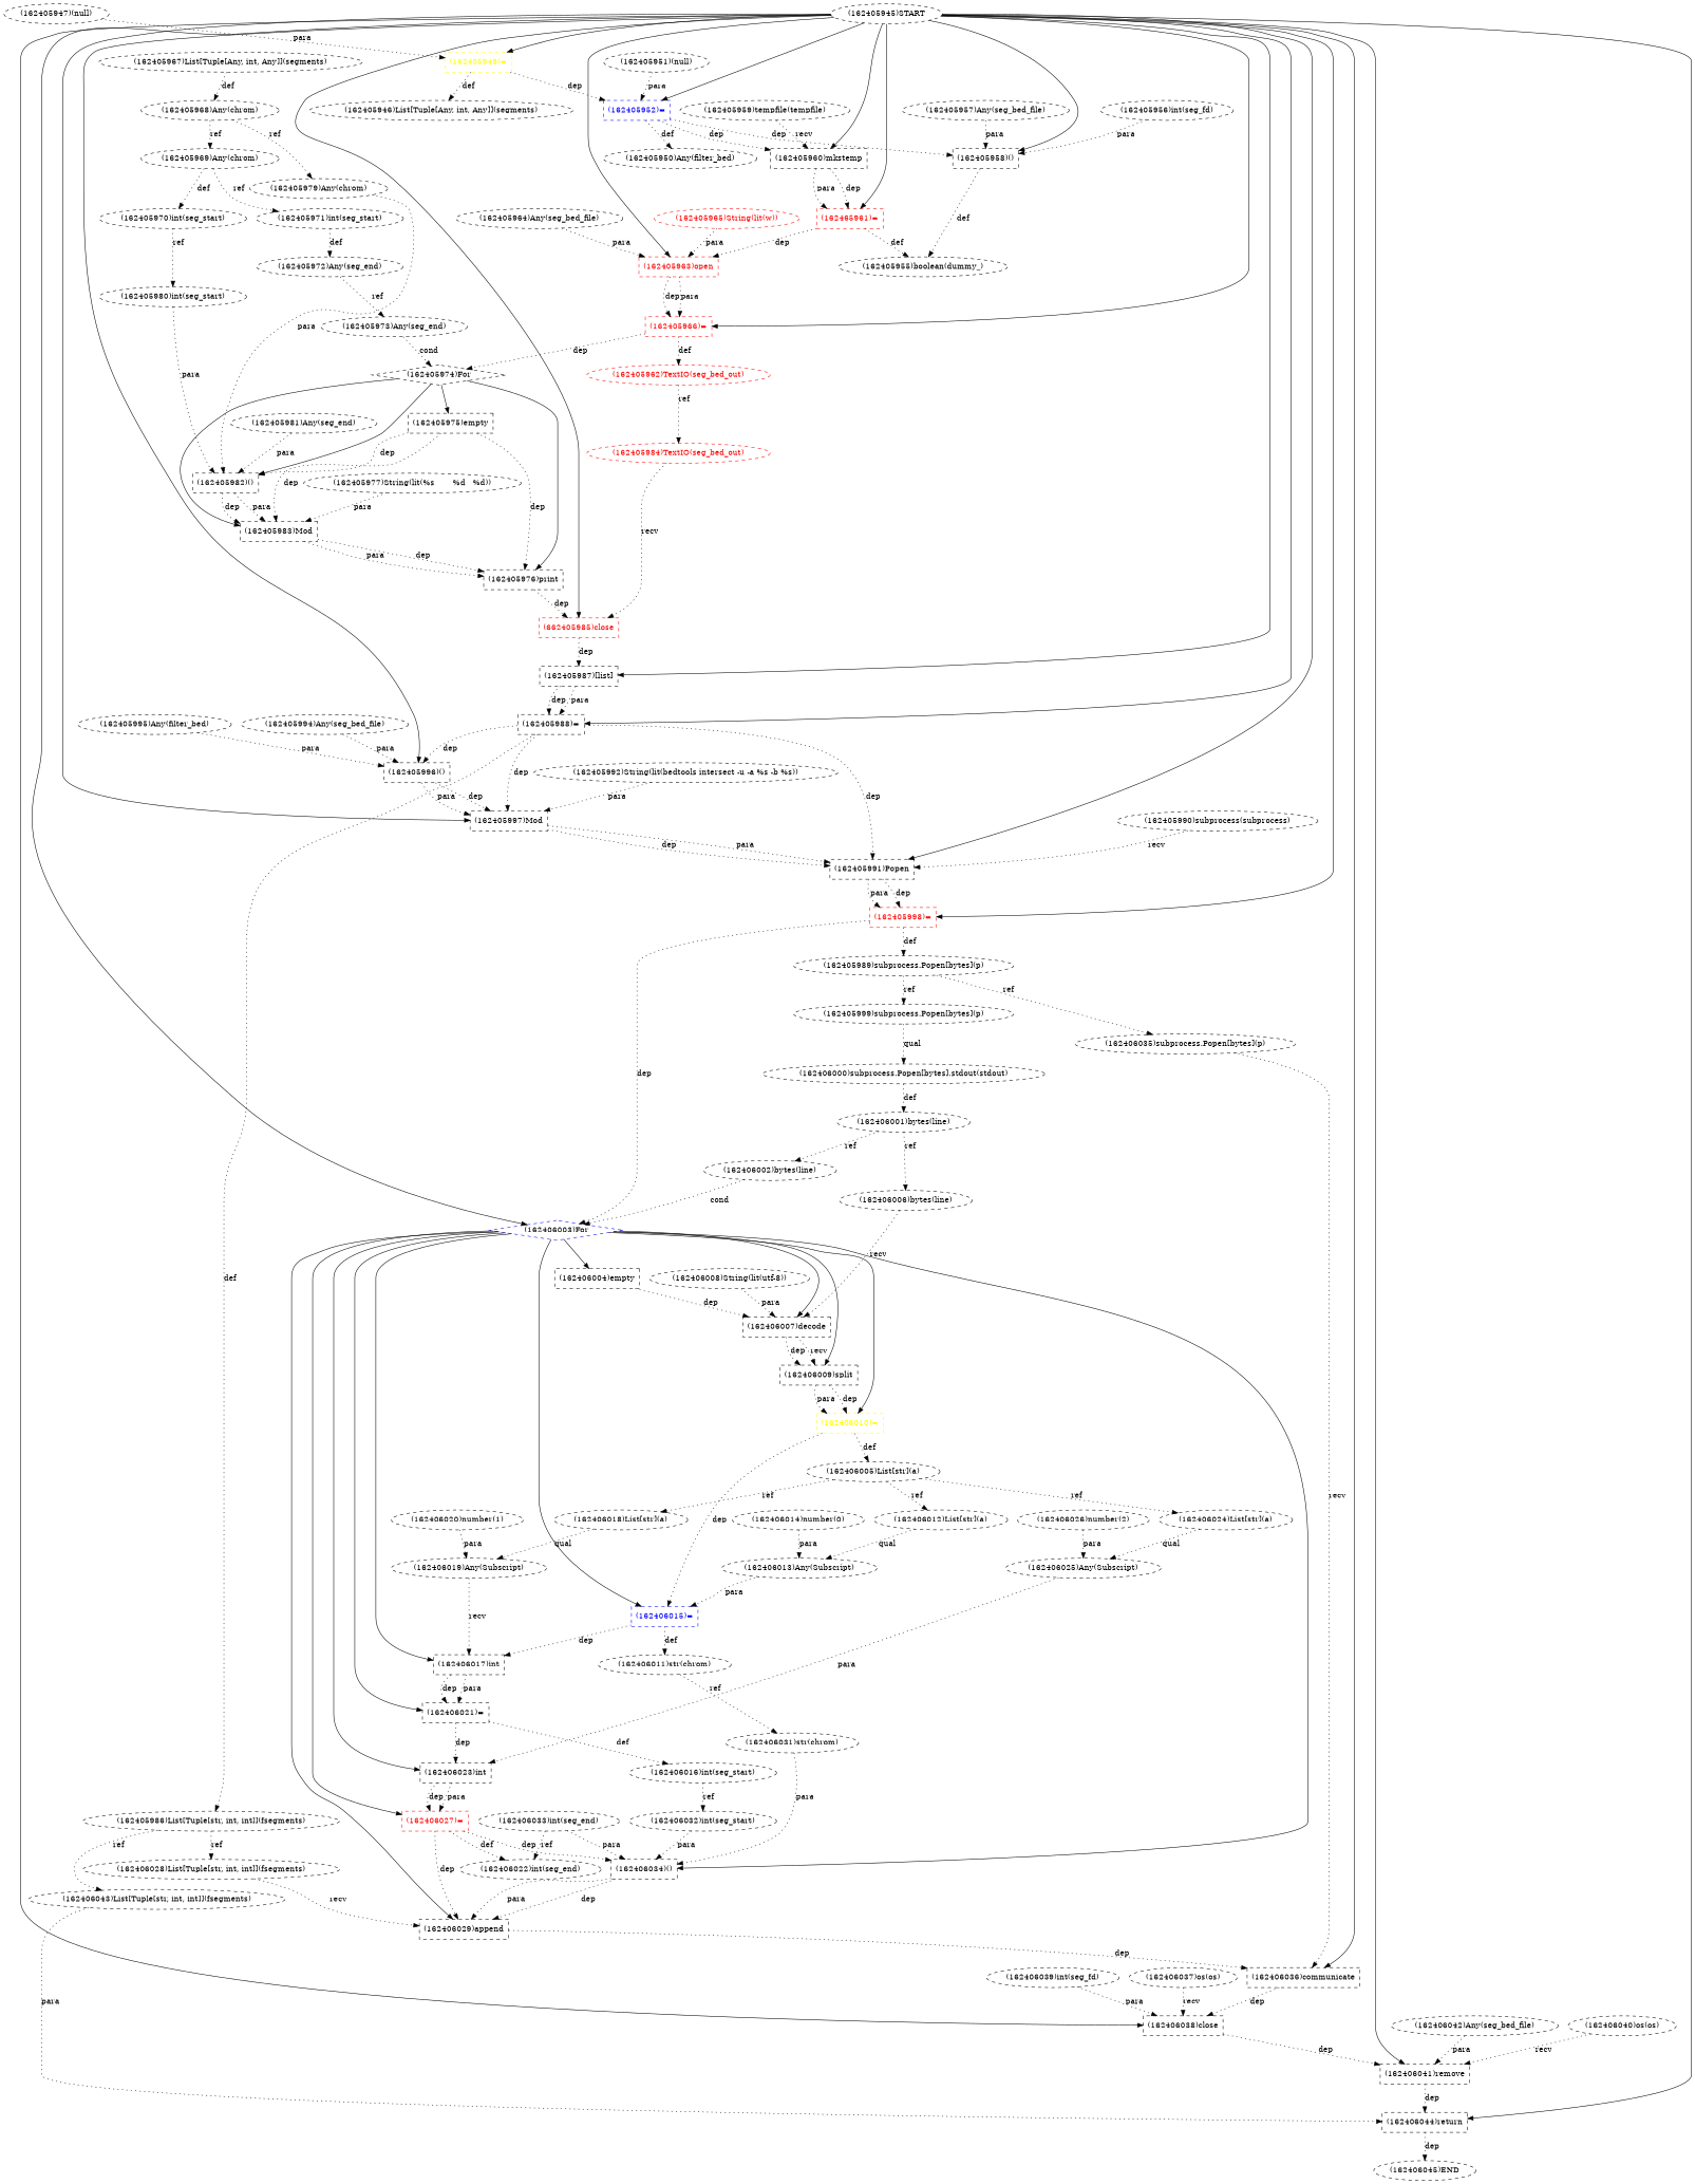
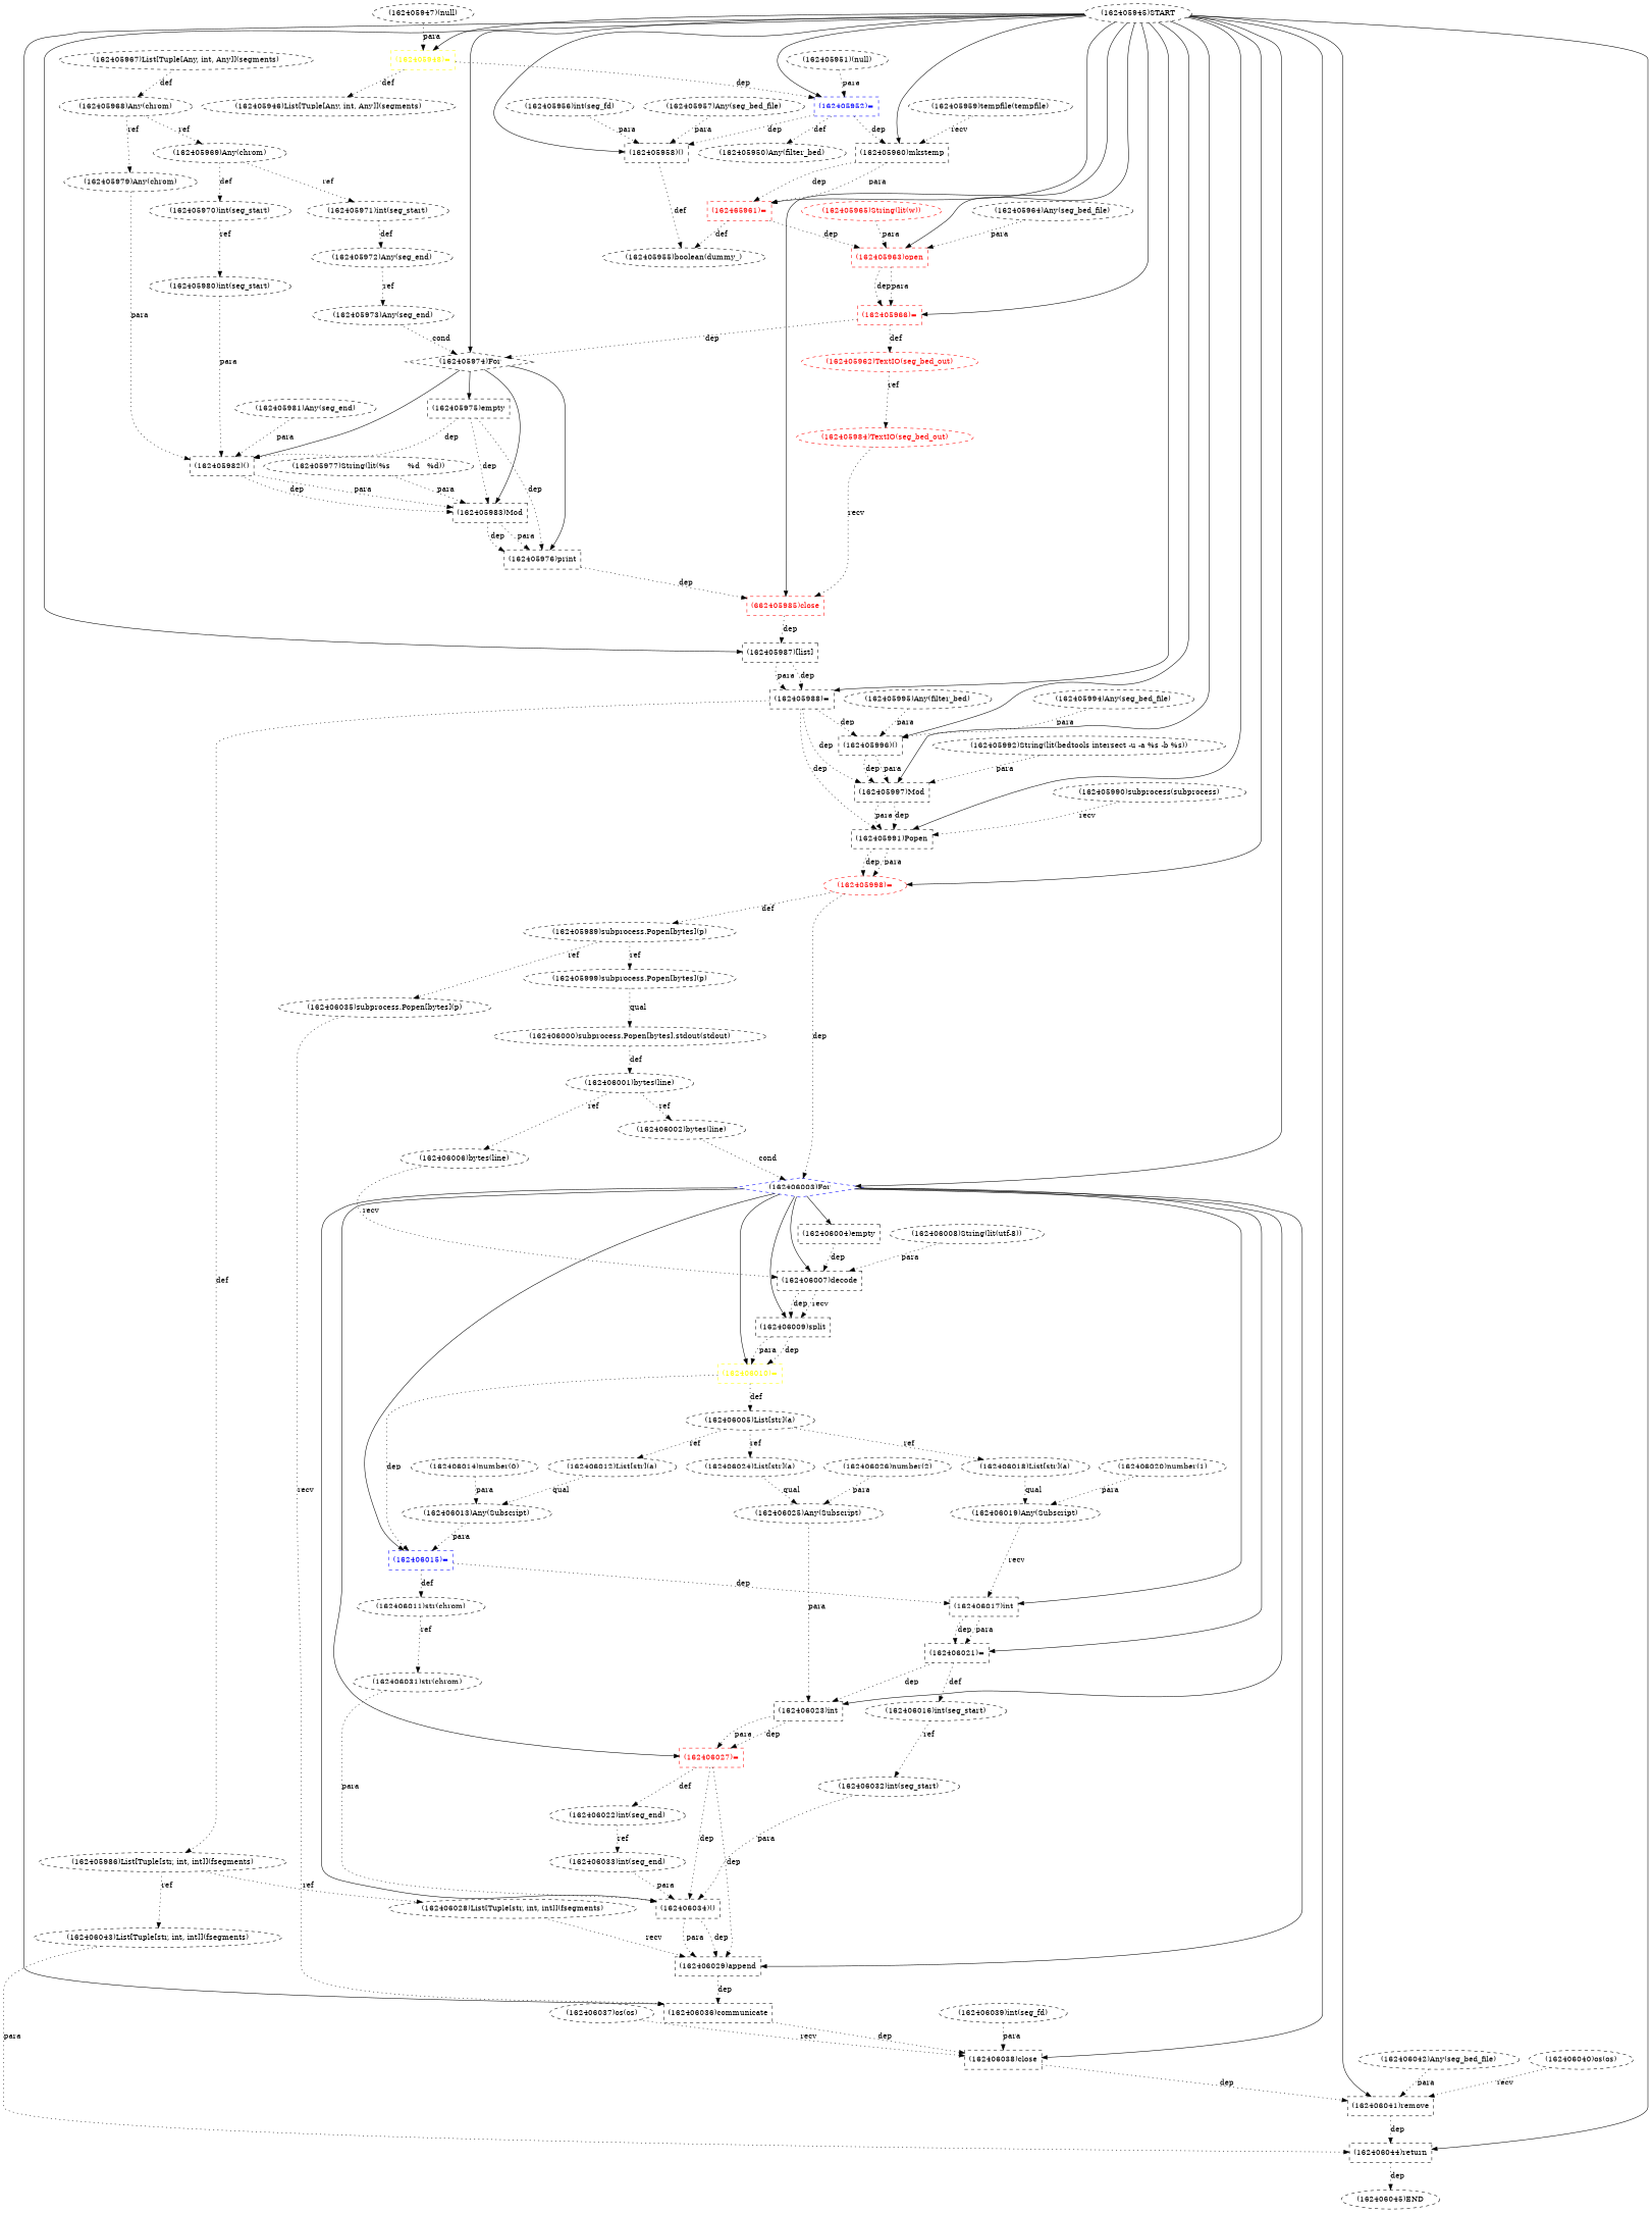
  digraph {
    fontname="DejaVu Serif"
    node [fontname="DejaVu Serif" shape=ellipse style=dashed]
    edge [fontname="DejaVu Serif" style=dotted]
    n1 [label="(162406024)List[str](a)"]
    n2 [label="(162406025)Any(Subscript)"]
    n3 [label="(162406023)int" shape=box]
    n4 [label="(162405950)Any(filter_bed)"]
    n5 [label="(162405964)Any(seg_bed_file)"]
    n6 [color=red fontcolor=red label="(162405963)open" shape=box]
    n7 [color=red fontcolor=red label="(162405966)=" shape=box]
    n8 [label="(162406001)bytes(line)"]
    n9 [label="(162406002)bytes(line)"]
    n10 [label="(162406006)bytes(line)"]
    n11 [color=blue label="(162406003)For" shape=diamond]
    n12 [label="(162406007)decode" shape=box]
    n13 [label="(162405979)Any(chrom)"]
    n14 [label="(162405982)()" shape=box]
    n15 [label="(162405983)Mod" shape=box]
    n16 [label="(162406009)split" shape=box]
    n17 [color=yellow fontcolor=yellow label="(162406010)=" shape=box]
    n18 [label="(162405956)int(seg_fd)"]
    n19 [label="(162405958)()" shape=box]
    n20 [label="(162405955)boolean(dummy_)"]
    n21 [label="(162406039)int(seg_fd)"]
    n22 [label="(162406038)close" shape=box]
    n23 [label="(162406041)remove" shape=box]
    n24 [label="(162406017)int" shape=box]
    n25 [color=blue fontcolor=blue label="(162406015)=" shape=box]
    n26 [label="(162406034)()" shape=box]
    n27 [label="(162406029)append" shape=box]
    n28 [color=red fontcolor=red label="(162406027)=" shape=box]
    n29 [color=black fontcolor=black label="(162406021)=" shape=box]
    n30 [label="(162406004)empty" shape=box]
    n31 [label="(162405976)print" shape=box]
    n32 [color=red fontcolor=red label="(662405985)close" shape=box]
    n33 [label="(162405987)[list]" shape=box]
    n34 [label="(162406008)String(lit(utf-8))"]
    n35 [label="(162406019)Any(Subscript)"]
    n36 [label="(162405968)Any(chrom)"]
    n37 [label="(162405969)Any(chrom)"]
    n38 [label="(162405970)int(seg_start)"]
    n39 [label="(162405971)int(seg_start)"]
    n40 [label="(162406014)number(0)"]
    n41 [label="(162406013)Any(Subscript)"]
    n42 [label="(162406011)str(chrom)"]
    n43 [label="(162406031)str(chrom)"]
    n44 [label="(162406005)List[str](a)"]
    n45 [label="(162406037)os(os)"]
    n46 [label="(162405974)For" shape=diamond]
    n47 [color=red fontcolor=red label="(162405962)TextIO(seg_bed_out)"]
    n48 [label="(162406000)subprocess.Popen[bytes].stdout(stdout)"]
    n49 [label="(162406033)int(seg_end)"]
    n50 [color=red fontcolor=red label="(162465961)=" shape=box]
    n51 [label="(162405980)int(seg_start)"]
    n52 [label="(162406018)List[str](a)"]
    n53 [label="(162406012)List[str](a)"]
    n54 [label="(162405975)empty" shape=box]
    n55 [label="(162406044)return" shape=box]
    n56 [label="(162406045)END" shape=""]
    n57 [label="(162406026)number(2)"]
    n58 [label="(162406042)Any(seg_bed_file)"]
    n59 [label="(162405977)String(lit(%s	%d	%d))"]
    n60 [label="(162406022)int(seg_end)"]
    n61 [label="(162406028)List[Tuple[str, int, int]](fsegments)"]
    n62 [label="(162406036)communicate" shape=box]
    n63 [label="(162405999)subprocess.Popen[bytes](p)"]
    n64 [label="(162405960)mkstemp" shape=box]
    n65 [color=black fontcolor=black label="(162405988)=" shape=box]
    n66 [label="(162406016)int(seg_start)"]
    n67 [label="(162406032)int(seg_start)"]
    n68 [label="(162405986)List[Tuple[str, int, int]](fsegments)"]
    n69 [label="(162405997)Mod" shape=box]
    n70 [label="(162405996)()" shape=box]
    n71 [label="(162405991)Popen" shape=box]
    n72 [label="(162406043)List[Tuple[str, int, int]](fsegments)"]
-   n73 [color=red fontcolor=red label="(162405998)=" shape=box]
+   n73 [color=red fontcolor=red label="(162405998)="]
    n74 [label="(162406035)subprocess.Popen[bytes](p)"]
    n75 [label="(162405972)Any(seg_end)"]
    n76 [label="(162405947)(null)"]
    n77 [color=yellow fontcolor=yellow label="(162405948)=" shape=box]
    n78 [color=blue fontcolor=blue label="(162405952)=" shape=box]
    n79 [label="(162405946)List[Tuple[Any, int, Any]](segments)"]
    n80 [color=red fontcolor=red label="(162405984)TextIO(seg_bed_out)"]
    n81 [label="(162405973)Any(seg_end)"]
    n82 [label="(162405957)Any(seg_bed_file)"]
    n83 [label="(162405981)Any(seg_end)"]
    n84 [label="(162405995)Any(filter_bed)"]
    n85 [label="(162405989)subprocess.Popen[bytes](p)"]
    n86 [label="(162405994)Any(seg_bed_file)"]
    n87 [label="(162405992)String(lit(bedtools intersect -u -a %s -b %s))"]
    n88 [label="(162405990)subprocess(subprocess)"]
    n89 [label="(162406020)number(1)"]
    n90 [label="(162405967)List[Tuple[Any, int, Any]](segments)"]
    n91 [label="(162406040)os(os)"]
    n92 [label="(162405951)(null)"]
    n93 [label="(162405959)tempfile(tempfile)"]
    n94 [color=red fontcolor=red label="(162405965)String(lit(w))"]
    n95 [label="(162405945)START" shape=""]
    n1 -> n2 [label=qual]
    n2 -> n3 [label=para]
    n3 -> n28 [label=dep]
    n3 -> n28 [label=para]
    n5 -> n6 [label=para]
    n6 -> n7 [label=dep]
    n6 -> n7 [label=para]
    n7 -> n46 [label=dep]
    n7 -> n47 [label=def]
    n8 -> n9 [label=ref]
    n8 -> n10 [label=ref]
    n9 -> n11 [label=cond]
    n10 -> n12 [label=recv]
    n11 -> n3 [style=solid]
    n11 -> n12 [style=solid]
    n11 -> n16 [style=solid]
    n11 -> n17 [style=solid]
    n11 -> n24 [style=solid]
    n11 -> n25 [style=solid]
    n11 -> n26 [style=solid]
    n11 -> n27 [style=solid]
    n11 -> n28 [style=solid]
    n11 -> n29 [style=solid]
    n11 -> n30 [style=solid]
    n12 -> n16 [label=dep]
    n12 -> n16 [label=recv]
    n13 -> n14 [label=para]
    n14 -> n15 [label=dep]
    n14 -> n15 [label=para]
    n15 -> n31 [label=dep]
    n15 -> n31 [label=para]
    n16 -> n17 [label=dep]
    n16 -> n17 [label=para]
    n17 -> n25 [label=dep]
    n17 -> n44 [label=def]
    n18 -> n19 [label=para]
    n19 -> n20 [label=def]
    n21 -> n22 [label=para]
    n22 -> n23 [label=dep]
    n23 -> n55 [label=dep]
    n24 -> n29 [label=dep]
    n24 -> n29 [label=para]
    n25 -> n24 [label=dep]
    n25 -> n42 [label=def]
    n26 -> n27 [label=dep]
    n26 -> n27 [label=para]
    n27 -> n62 [label=dep]
    n28 -> n26 [label=dep]
    n28 -> n27 [label=dep]
    n28 -> n60 [label=def]
    n29 -> n3 [label=dep]
    n29 -> n66 [label=def]
    n30 -> n12 [label=dep]
    n31 -> n32 [label=dep]
    n32 -> n33 [label=dep]
    n33 -> n65 [label=dep]
    n33 -> n65 [label=para]
    n34 -> n12 [label=para]
    n35 -> n24 [label=recv]
    n36 -> n13 [label=ref]
    n36 -> n37 [label=ref]
    n37 -> n38 [label=def]
    n37 -> n39 [label=ref]
    n38 -> n51 [label=ref]
    n39 -> n75 [label=def]
    n40 -> n41 [label=para]
    n41 -> n25 [label=para]
    n42 -> n43 [label=ref]
    n43 -> n26 [label=para]
    n44 -> n1 [label=ref]
    n44 -> n52 [label=ref]
    n44 -> n53 [label=ref]
    n45 -> n22 [label=recv]
    n46 -> n14 [style=solid]
    n46 -> n15 [style=solid]
    n46 -> n31 [style=solid]
    n46 -> n54 [style=solid]
    n47 -> n80 [label=ref]
    n48 -> n8 [label=def]
    n49 -> n26 [label=para]
    n50 -> n6 [label=dep]
    n50 -> n20 [label=def]
    n51 -> n14 [label=para]
    n52 -> n35 [label=qual]
    n53 -> n41 [label=qual]
    n54 -> n14 [label=dep]
    n54 -> n15 [label=dep]
    n54 -> n31 [label=dep]
    n55 -> n56 [label=dep]
    n57 -> n2 [label=para]
    n58 -> n23 [label=para]
    n59 -> n15 [label=para]
-   n49 -> n60 [label=ref]
+   n60 -> n49 [label=ref]
    n61 -> n27 [label=recv]
    n62 -> n22 [label=dep]
    n63 -> n48 [label=qual]
    n64 -> n50 [label=dep]
    n64 -> n50 [label=para]
    n65 -> n68 [label=def]
    n65 -> n69 [label=dep]
    n65 -> n70 [label=dep]
    n65 -> n71 [label=dep]
    n66 -> n67 [label=ref]
    n67 -> n26 [label=para]
    n68 -> n61 [label=ref]
    n68 -> n72 [label=ref]
    n69 -> n71 [label=dep]
    n69 -> n71 [label=para]
    n70 -> n69 [label=dep]
    n70 -> n69 [label=para]
    n71 -> n73 [label=dep]
    n71 -> n73 [label=para]
    n72 -> n55 [label=para]
    n73 -> n11 [label=dep]
    n73 -> n85 [label=def]
    n74 -> n62 [label=recv]
    n75 -> n81 [label=ref]
    n76 -> n77 [label=para]
    n77 -> n78 [label=dep]
    n77 -> n79 [label=def]
    n78 -> n4 [label=def]
    n78 -> n19 [label=dep]
    n78 -> n64 [label=dep]
    n80 -> n32 [label=recv]
    n81 -> n46 [label=cond]
    n82 -> n19 [label=para]
    n83 -> n14 [label=para]
    n84 -> n70 [label=para]
    n85 -> n63 [label=ref]
    n85 -> n74 [label=ref]
    n86 -> n70 [label=para]
    n87 -> n69 [label=para]
    n88 -> n71 [label=recv]
    n89 -> n35 [label=para]
    n90 -> n36 [label=def]
    n91 -> n23 [label=recv]
    n92 -> n78 [label=para]
    n93 -> n64 [label=recv]
    n94 -> n6 [label=para]
    n95 -> n6 [style=solid]
    n95 -> n7 [style=solid]
    n95 -> n11 [style=solid]
    n95 -> n19 [style=solid]
    n95 -> n22 [style=solid]
    n95 -> n23 [style=solid]
    n95 -> n32 [style=solid]
    n95 -> n33 [style=solid]
+   n95 -> n46 [style=solid]
    n95 -> n50 [style=solid]
    n95 -> n55 [style=solid]
    n95 -> n62 [style=solid]
    n95 -> n64 [style=solid]
    n95 -> n65 [style=solid]
    n95 -> n69 [style=solid]
    n95 -> n70 [style=solid]
    n95 -> n71 [style=solid]
    n95 -> n73 [style=solid]
    n95 -> n77 [style=solid]
    n95 -> n78 [style=solid]
  }
